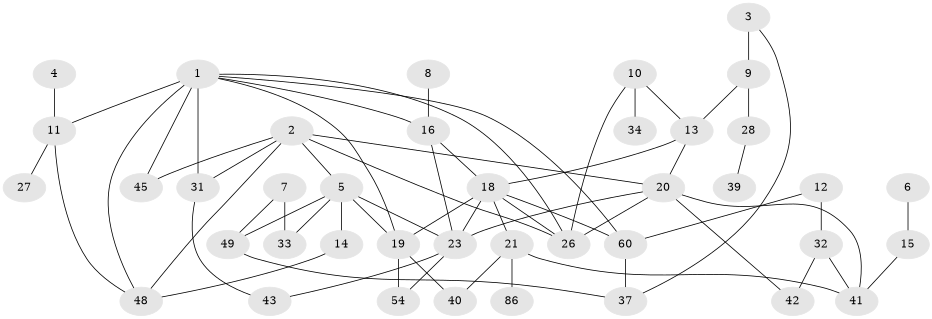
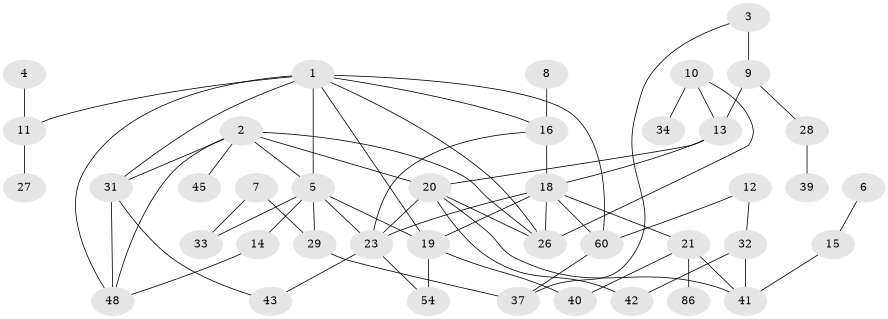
  graph {
    node [color=gray90 style=filled]
    edge [weight=1.0]
    1
    5
    11
    16
    19
    26
    n7 [label=60]
    31
    48
    14
    23
-   29 [label=49]
+   29
    33
    27
    18
    n16 [label=54]
    40
    37
    43
    2
    20
    45
    41
    42
    3
    9
    13
    28
    4
    6
    15
    7
    8
    39
    10
    34
    12
    32
    21
    n40 [label=86]
-   1 -- 45
+   1 -- 5
    1 -- 11 [weight=2.0]
    1 -- 16
    1 -- 19
    1 -- 26
    1 -- n7
    1 -- 31
    1 -- 48
    5 -- 19 [weight=3.0]
    5 -- 14
    5 -- 23
    5 -- 29
    5 -- 33
-   11 -- 48
+   31 -- 48
    11 -- 27
    16 -- 23
    16 -- 18
    19 -- n16
    19 -- 40
    n7 -- 37
    31 -- 43
    14 -- 48
    23 -- n16
    23 -- 43
    29 -- 37
    18 -- 19
    18 -- 26 [weight=2.0]
    18 -- n7
    18 -- 23
    18 -- 21
    2 -- 5
    2 -- 26
    2 -- 31
    2 -- 48
    2 -- 20
    2 -- 45
    20 -- 26
    20 -- 23
    20 -- 41
    20 -- 42
    3 -- 37
    3 -- 9 [weight=2.0]
    9 -- 13
    9 -- 28
    13 -- 18
    13 -- 20
    28 -- 39
    4 -- 11
    6 -- 15
    15 -- 41
    7 -- 29
    7 -- 33
    8 -- 16
    10 -- 26
    10 -- 13
    10 -- 34
    12 -- n7
    12 -- 32
    32 -- 41
    32 -- 42
    21 -- 40
    21 -- 41
    21 -- n40
  }
